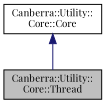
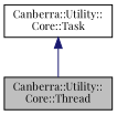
  digraph {
    fontname="Playfair Display"
    node [color=black fontname="Playfair Display" fontsize=10 shape=record style=filled]
    n1 [fillcolor=grey75 fontcolor=black height=0.2 label="Canberra::Utility::\lCore::Thread" width=0.4]
-   n2 [fillcolor=white height=0.2 label="Canberra::Utility::\lCore::Core" width=0.4]
+   n2 [fillcolor=white height=0.2 label="Canberra::Utility::\lCore::Task" width=0.4]
    n2 -> n1 [color=midnightblue dir=back fontname="Playfair Display" fontsize=10 labelfontname=Helvetica labelfontsize=10 style=solid]
  }
